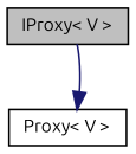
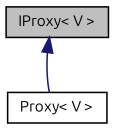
  digraph {
    fontname=Ubuntu
    node [color=black fontname=Ubuntu fontsize=10 shape=record style=filled]
    n1 [fillcolor=grey75 fontcolor=black height=0.2 label="IProxy\< V \>" width=0.4]
    n2 [fillcolor=white height=0.2 label="Proxy\< V \>" width=0.4]
-   n2 -> n1 [color=midnightblue dir=back fontname=Ubuntu fontsize=10 labelfontname=Helvetica labelfontsize=10 style=solid]
+   n1 -> n2 [color=midnightblue dir=back fontname=Ubuntu fontsize=10 labelfontname=Helvetica labelfontsize=10 style=solid]
  }
